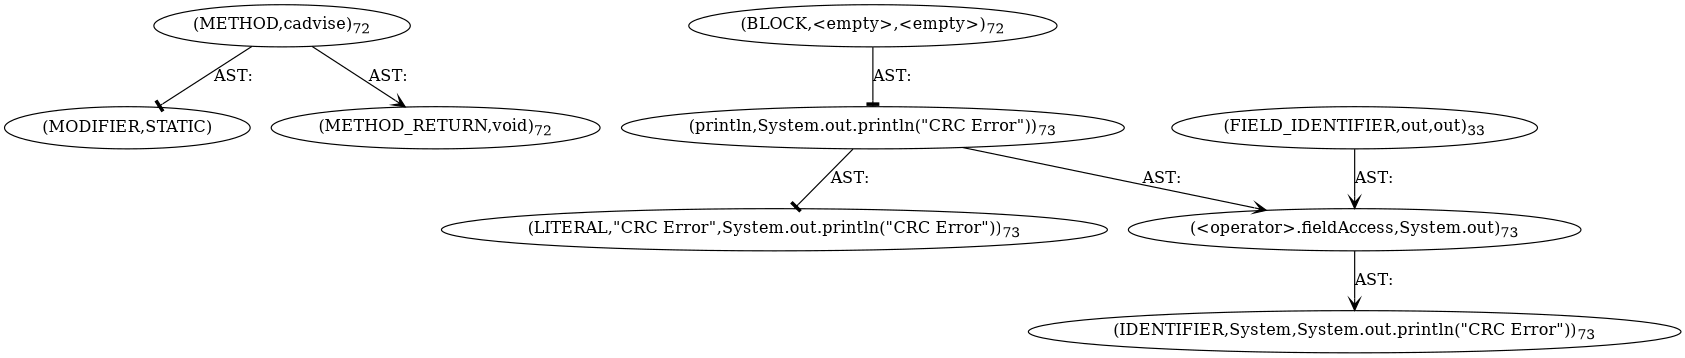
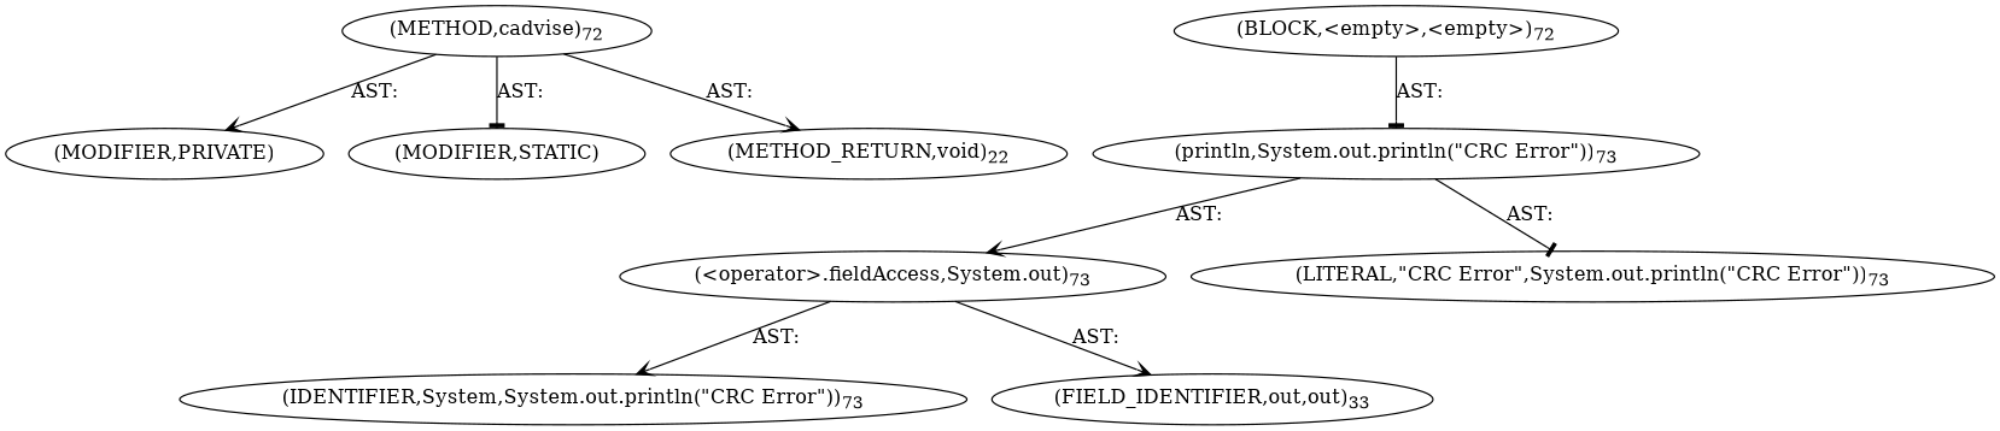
  digraph {
    edge [arrowhead=vee]
    n1 [label=<(METHOD,cadvise)<SUB>72</SUB>>]
+   n2 [label=<(MODIFIER,PRIVATE)>]
    n3 [label=<(MODIFIER,STATIC)>]
-   n4 [label=<(METHOD_RETURN,void)<SUB>72</SUB>>]
+   n4 [label=<(METHOD_RETURN,void)<SUB>22</SUB>>]
    n5 [label=<(BLOCK,&lt;empty&gt;,&lt;empty&gt;)<SUB>72</SUB>>]
    n6 [label=<(println,System.out.println(&quot;CRC Error&quot;))<SUB>73</SUB>>]
    n7 [label=<(&lt;operator&gt;.fieldAccess,System.out)<SUB>73</SUB>>]
    n8 [label=<(LITERAL,&quot;CRC Error&quot;,System.out.println(&quot;CRC Error&quot;))<SUB>73</SUB>>]
    n9 [label=<(IDENTIFIER,System,System.out.println(&quot;CRC Error&quot;))<SUB>73</SUB>>]
    n10 [label=<(FIELD_IDENTIFIER,out,out)<SUB>33</SUB>>]
+   n1 -> n2 [label="AST: "]
    n1 -> n3 [arrowhead=tee label="AST: "]
    n1 -> n4 [label="AST: "]
    n5 -> n6 [arrowhead=tee label="AST: "]
    n6 -> n7 [label="AST: "]
    n6 -> n8 [arrowhead=tee label="AST: "]
    n7 -> n9 [label="AST: "]
-   n10 -> n7 [label="AST: "]
+   n7 -> n10 [label="AST: "]
  }
